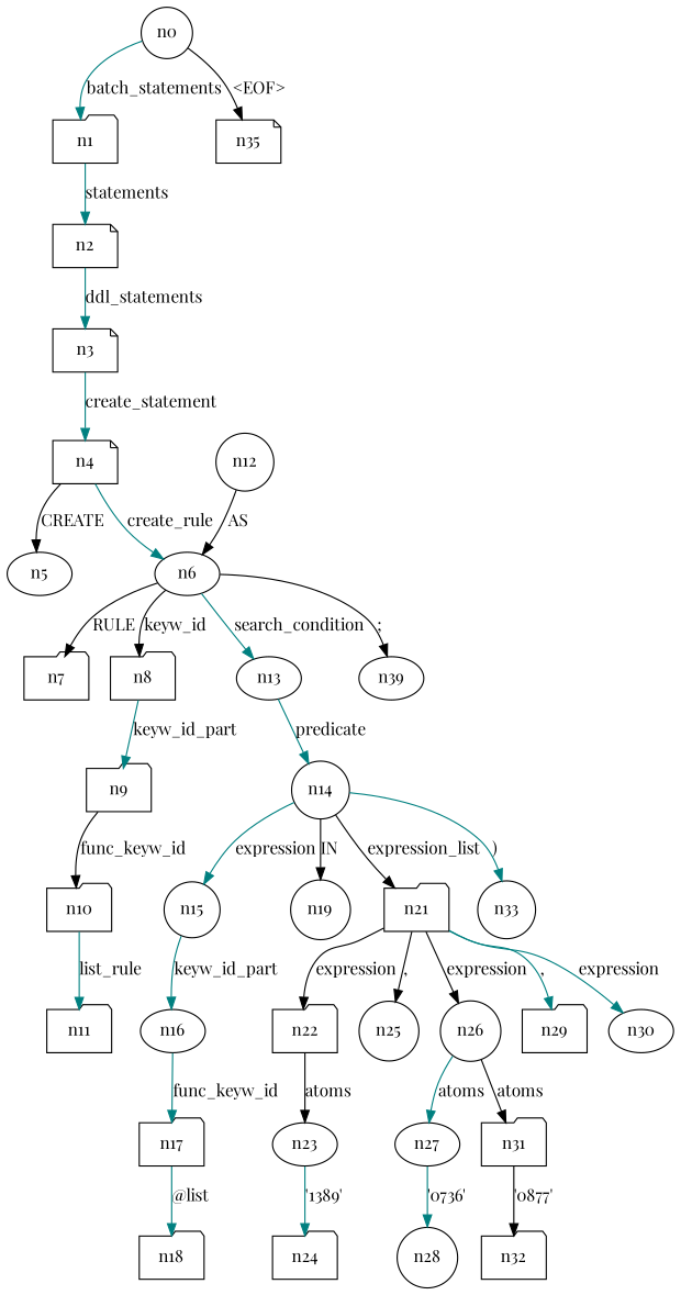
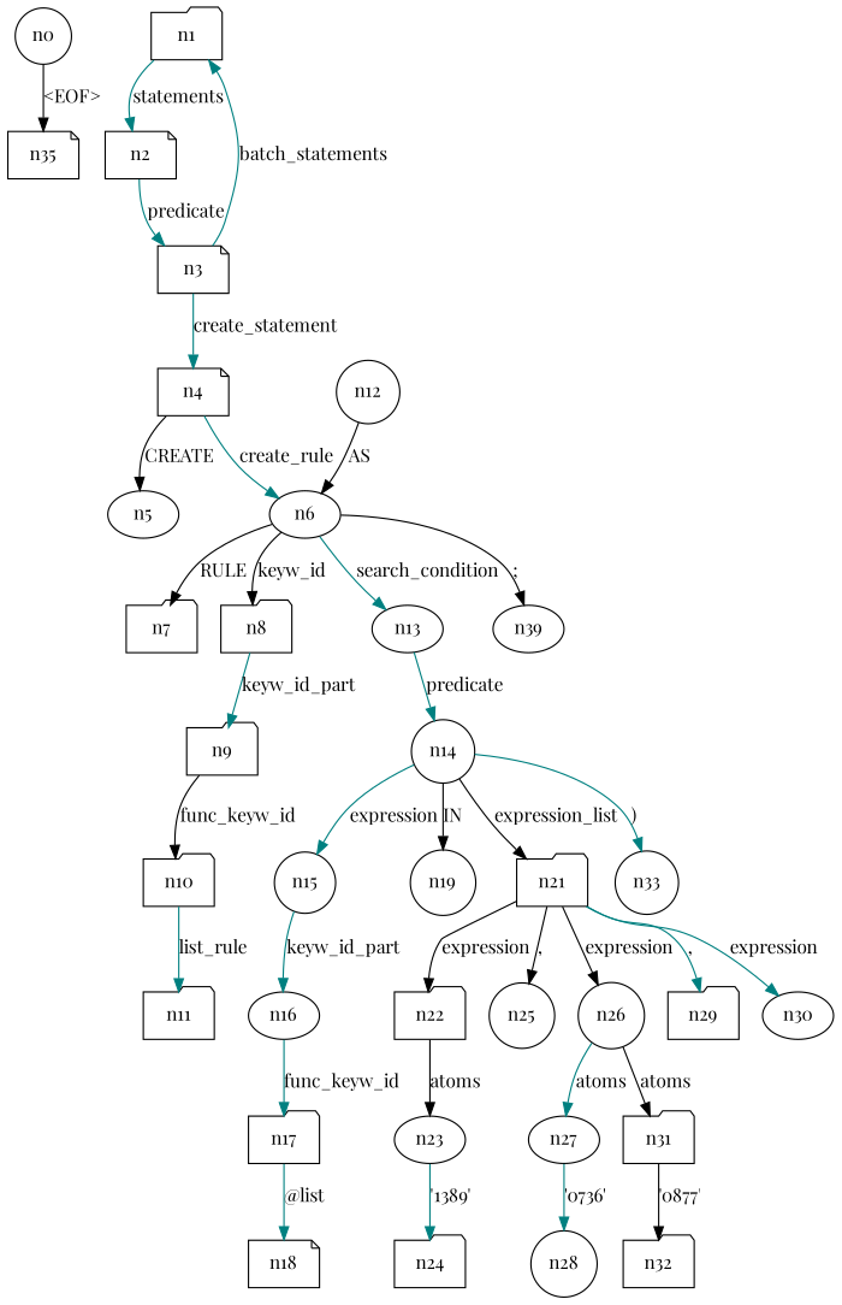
  digraph {
    fontname="Playfair Display"
    node [fontname="Playfair Display" shape=folder]
    edge [color=teal fontname="Playfair Display"]
    n0 [shape=circle]
    n1
    n35 [shape=note]
    n2 [shape=note]
    n3 [shape=note]
    n4 [shape=note]
    n5 [shape=ellipse]
    n6 [shape=ellipse]
    n7
    n8
    n13 [shape=ellipse]
    n34 [label=n39 shape=ellipse]
    n9
    n12 [shape=circle]
    n14 [shape=circle]
    n10
    n11
    n15 [shape=circle]
    n19 [shape=circle]
    n21
    n33 [shape=circle]
    n16 [shape=ellipse]
    n22
    n25 [shape=circle]
    n26 [shape=circle]
    n29
    n30 [shape=ellipse]
    n17
-   n18
+   n18 [shape=note]
    n23 [shape=ellipse]
    n27 [shape=ellipse]
    n31
    n24
    n28 [shape=circle]
    n32
-   n0 -> n1 [label=batch_statements]
+   n3 -> n1 [label=batch_statements]
    n0 -> n35 [color=black label="<EOF>"]
    n1 -> n2 [label=statements]
-   n2 -> n3 [label=ddl_statements]
+   n2 -> n3 [label=predicate]
    n3 -> n4 [label=create_statement]
    n4 -> n5 [color=black label=CREATE]
    n4 -> n6 [label=create_rule]
    n6 -> n7 [color=black label=RULE]
    n6 -> n8 [color=black label=keyw_id]
    n6 -> n13 [label=search_condition]
    n6 -> n34 [color=black label=";"]
    n8 -> n9 [label=keyw_id_part]
    n13 -> n14 [label=predicate]
    n9 -> n10 [color=black label=func_keyw_id]
    n12 -> n6 [color=black label=AS]
    n14 -> n15 [label=expression]
    n14 -> n19 [color=black label=IN]
    n14 -> n21 [color=black label=expression_list]
    n14 -> n33 [label=")"]
    n10 -> n11 [label=list_rule]
    n15 -> n16 [label=keyw_id_part]
    n21 -> n22 [color=black label=expression]
    n21 -> n25 [color=black label=","]
    n21 -> n26 [color=black label=expression]
    n21 -> n29 [label=","]
    n21 -> n30 [label=expression]
    n16 -> n17 [label=func_keyw_id]
    n22 -> n23 [color=black label=atoms]
    n26 -> n27 [label=atoms]
    n26 -> n31 [color=black label=atoms]
    n17 -> n18 [label="@list"]
    n23 -> n24 [label="'1389'"]
    n27 -> n28 [label="'0736'"]
    n31 -> n32 [color=black label="'0877'"]
  }
